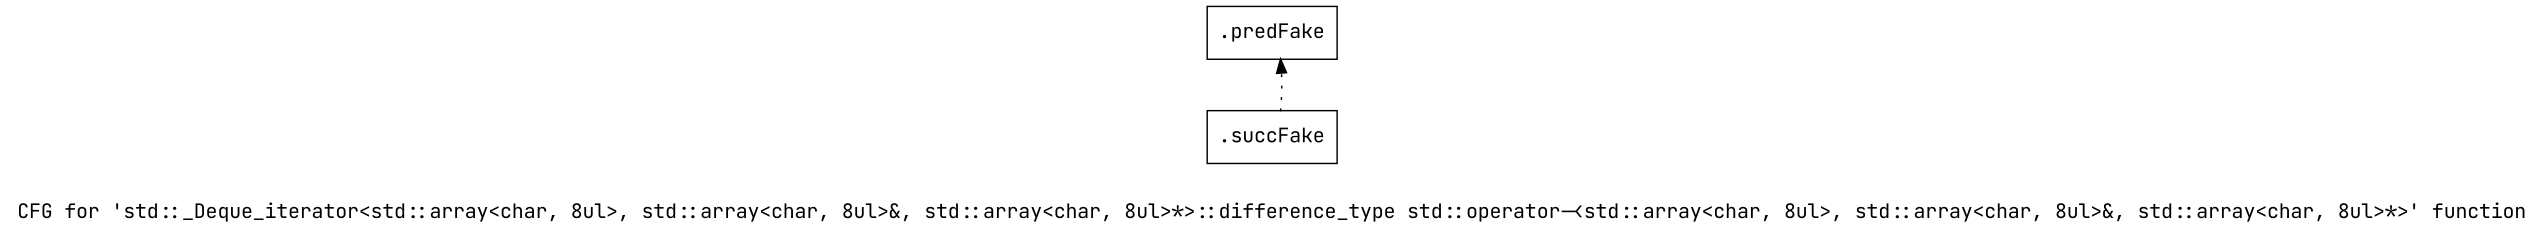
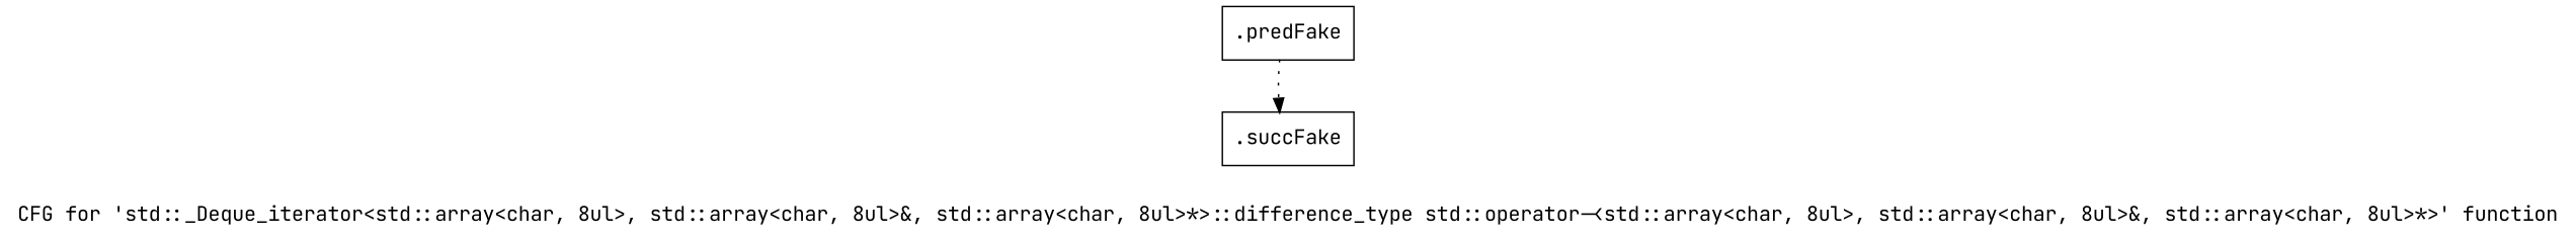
  digraph {
    label="CFG for 'std::_Deque_iterator\<std::array\<char, 8ul\>, std::array\<char, 8ul\>&, std::array\<char, 8ul\>*\>::difference_type std::operator-\<std::array\<char, 8ul\>, std::array\<char, 8ul\>&, std::array\<char, 8ul\>*\>' function"
    fontname="JetBrains Mono"
    node [shape=record fontname="JetBrains Mono"]
    n1 [label="{.predFake}"]
    n2 [filename="/mnt/xilinx/Vitis_HLS/2021.2/tps/lnx64/gcc-6.2.0/lib/gcc/x86_64-pc-linux-gnu/6.2.0/../../../../include/c++/6.2.0/bits/stl_deque.h" label="{.succFake}" linenumber=352]
-   n2 -> n1 [execusionnum=3 filename="/mnt/xilinx/Vitis_HLS/2021.2/tps/lnx64/gcc-6.2.0/lib/gcc/x86_64-pc-linux-gnu/6.2.0/../../../../include/c++/6.2.0/bits/stl_deque.h" style=dotted fontname="JetBrains Mono"]
+   n1 -> n2 [execusionnum=3 filename="/mnt/xilinx/Vitis_HLS/2021.2/tps/lnx64/gcc-6.2.0/lib/gcc/x86_64-pc-linux-gnu/6.2.0/../../../../include/c++/6.2.0/bits/stl_deque.h" style=dotted fontname="JetBrains Mono"]
  }
